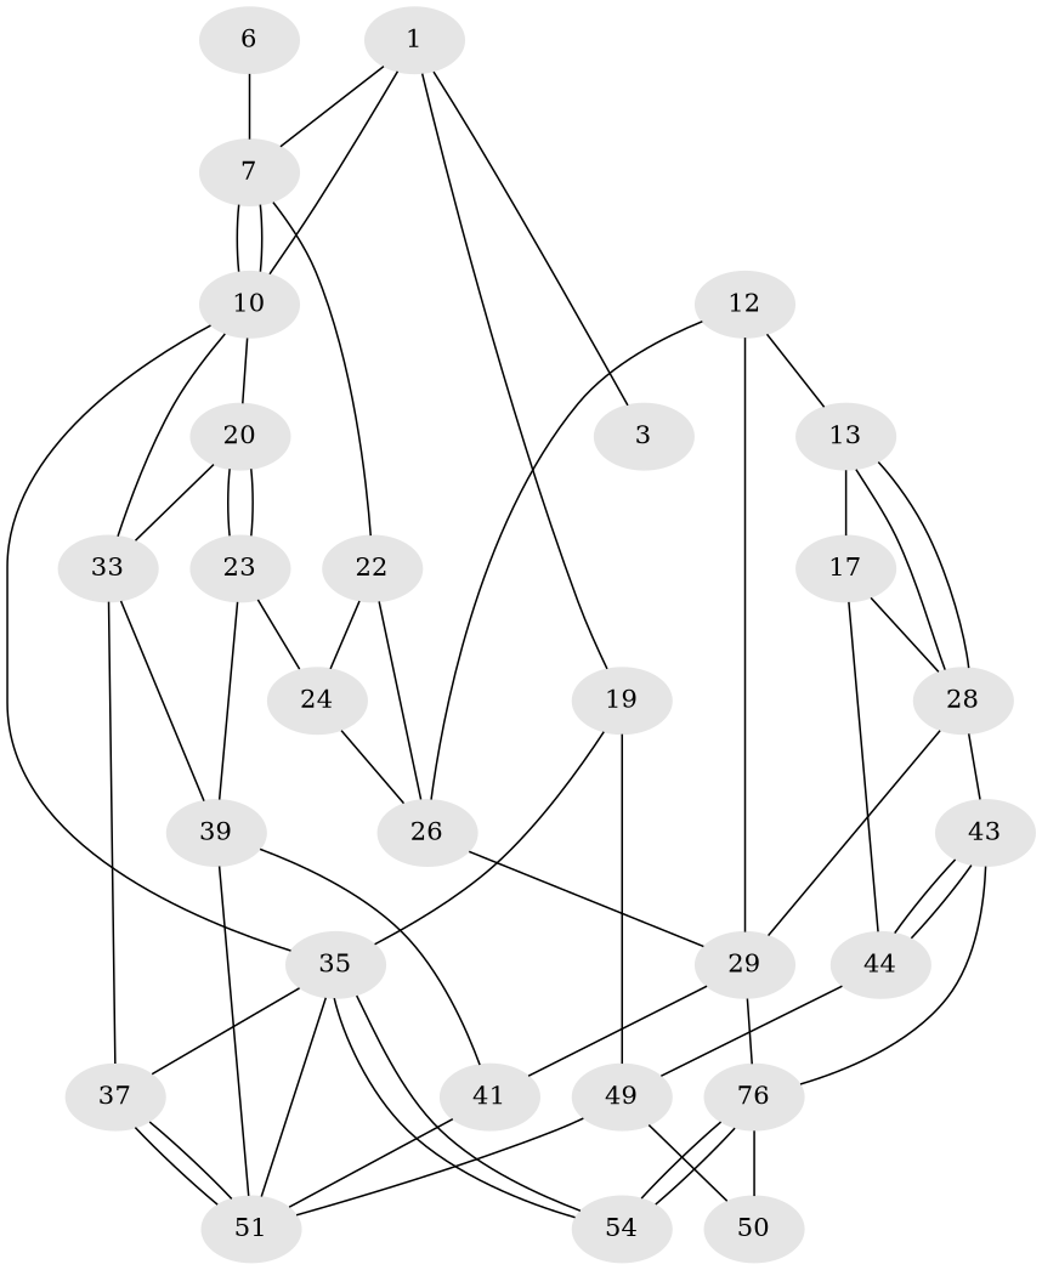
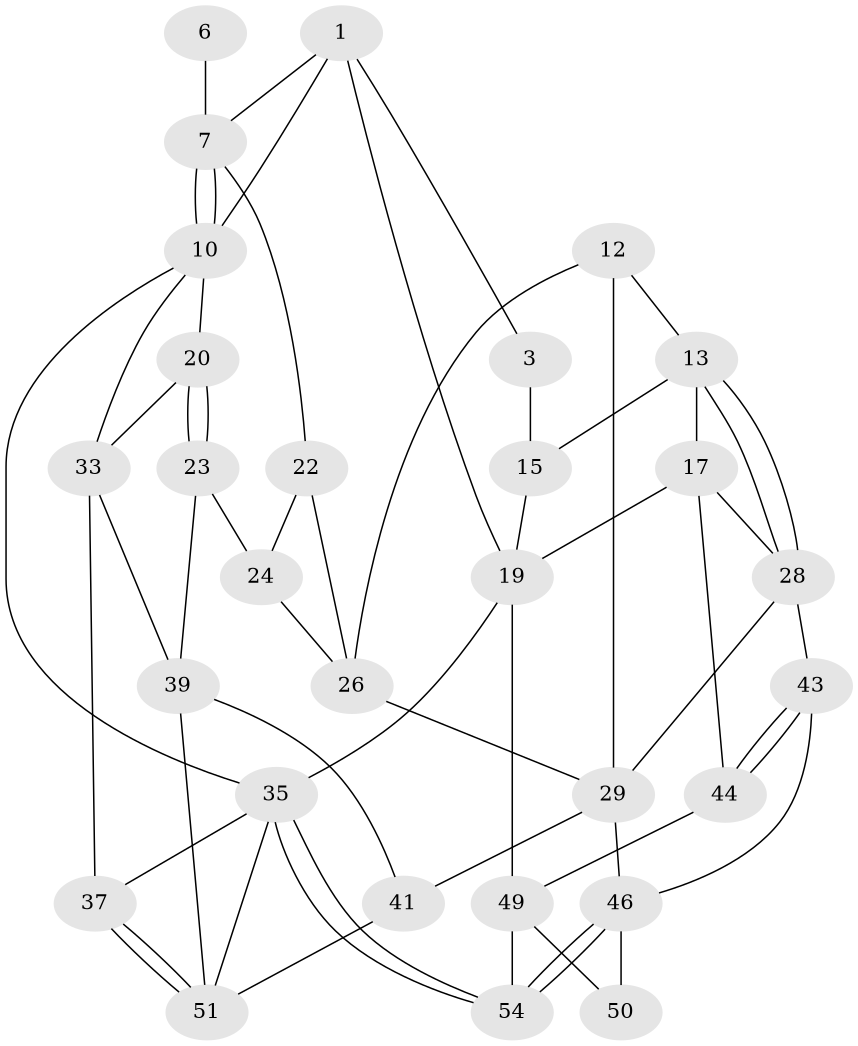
  graph {
    node [color=gray90 style=filled]
    1 [super="+2"]
    3 [super="+4"]
    7 [super="+8"]
    10
    19 [super="+42"]
+   15 [super="+16"]
    22 [super="+25"]
    20 [super="+21"]
    35 [super="+36"]
    33 [super="+38"]
    49 [super="+53"]
    6 [super="+9"]
    12 [super="+27"]
    13 [super="+14"]
    26 [super="+31"]
    29 [super="+32"]
    24
    23 [super="+34"]
    37
    51 [super="+52"]
    54
    17 [super="+18"]
    28 [super="+30"]
    41 [super="+45"]
-   46 [super="+47" label=76]
+   46 [super="+47"]
    44 [super="+48"]
    43
    50
    39 [super="+40"]
    1 -- 3
    1 -- 7
    1 -- 10
    1 -- 19
+   3 -- 15 [weight=2]
    7 -- 10
    7 -- 10
    7 -- 22
    10 -- 20
    10 -- 35
    10 -- 33
    19 -- 35
    19 -- 49
+   15 -- 19
    22 -- 26
    22 -- 24
    20 -- 33
    20 -- 23
    20 -- 23
    35 -- 37
    35 -- 51
    35 -- 54
    35 -- 54
    33 -- 37
    33 -- 39
-   49 -- 51
+   49 -- 54
    49 -- 50
    6 -- 7
    12 -- 13
    12 -- 26
    12 -- 29
+   13 -- 15
    13 -- 17
    13 -- 28
    13 -- 28
    26 -- 29
    29 -- 41
    29 -- 46
    24 -- 26
    23 -- 24
    23 -- 39
    37 -- 51
    37 -- 51
+   17 -- 19
    17 -- 28
    17 -- 44
    28 -- 29
    28 -- 43
    41 -- 51
    46 -- 54
    46 -- 54
    46 -- 50
    44 -- 49
    43 -- 46
    43 -- 44
    43 -- 44
    39 -- 51
    39 -- 41
  }
